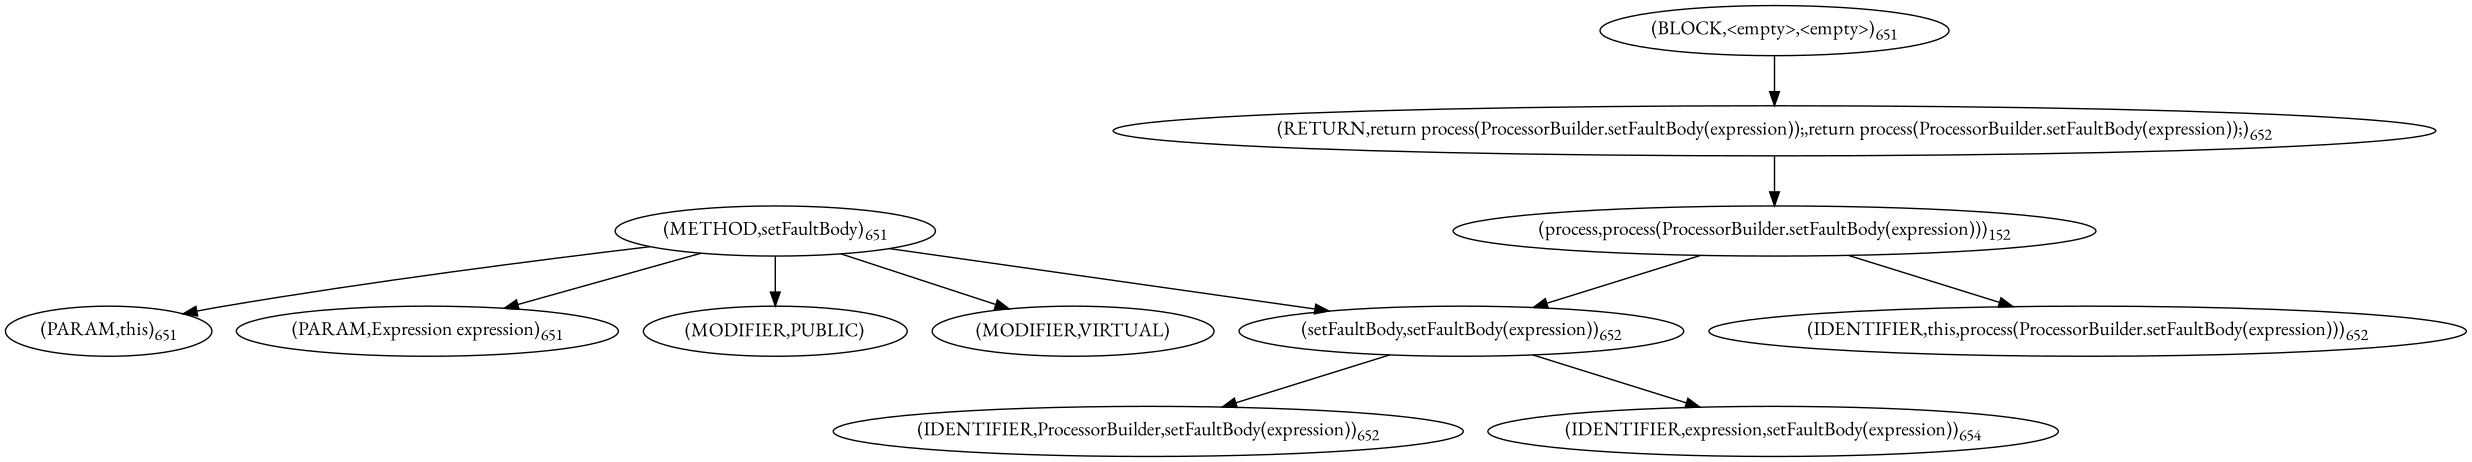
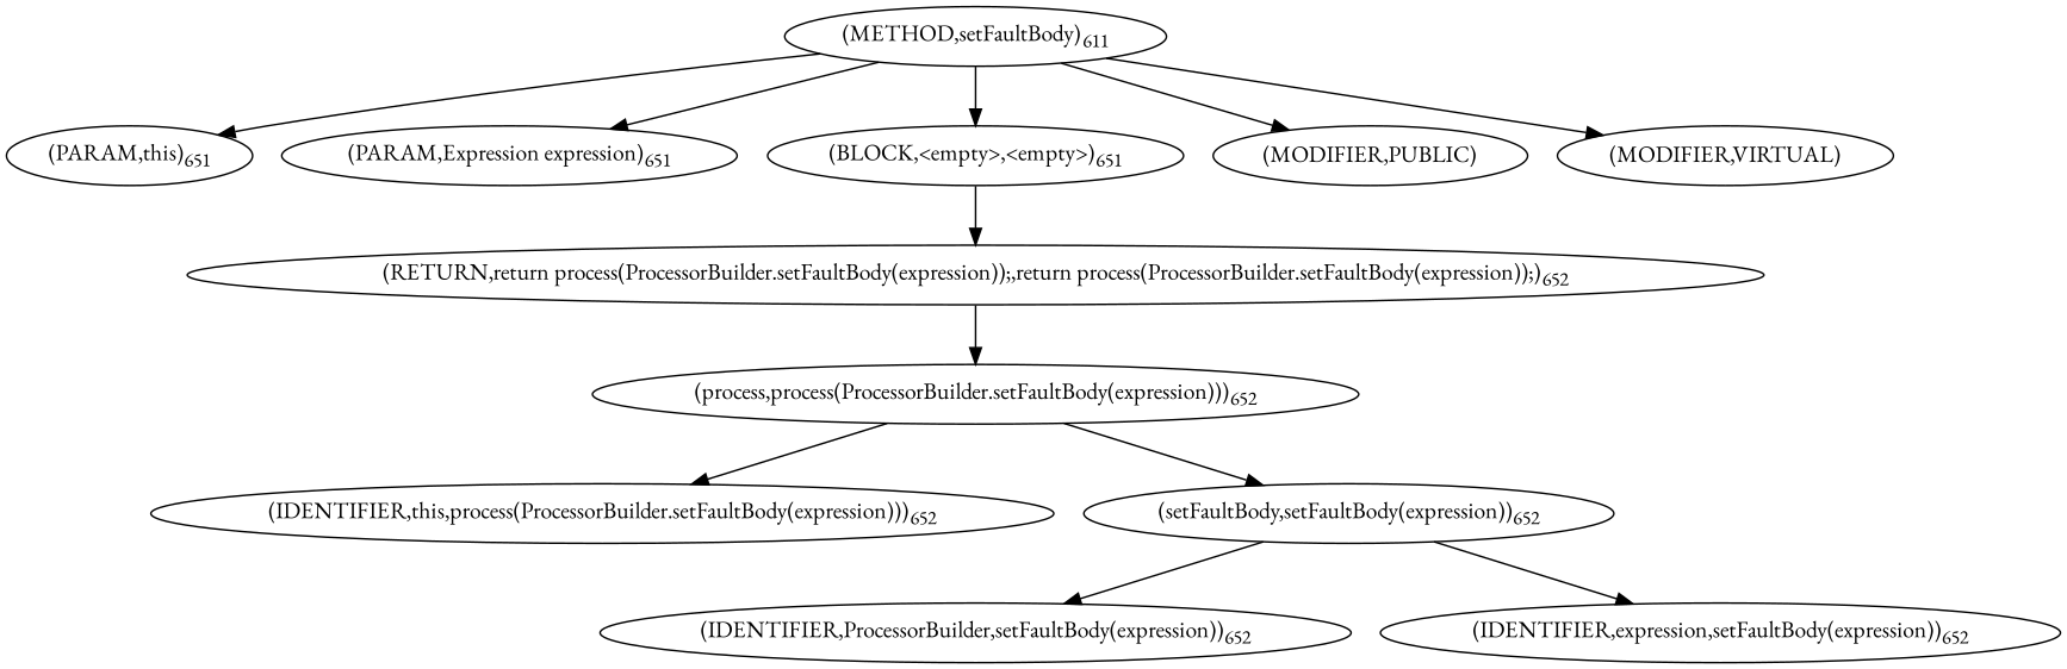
  digraph {
    fontname="EB Garamond"
    node [fontname="EB Garamond"]
    edge [fontname="EB Garamond"]
-   n1 [label=<(METHOD,setFaultBody)<SUB>651</SUB>>]
+   n1 [label=<(METHOD,setFaultBody)<SUB>611</SUB>>]
    n2 [label=<(PARAM,this)<SUB>651</SUB>>]
    n3 [label=<(PARAM,Expression expression)<SUB>651</SUB>>]
    n4 [label=<(BLOCK,&lt;empty&gt;,&lt;empty&gt;)<SUB>651</SUB>>]
    n5 [label=<(MODIFIER,PUBLIC)>]
    n6 [label=<(MODIFIER,VIRTUAL)>]
    n7 [label=<(RETURN,return process(ProcessorBuilder.setFaultBody(expression));,return process(ProcessorBuilder.setFaultBody(expression));)<SUB>652</SUB>>]
-   n8 [label=<(process,process(ProcessorBuilder.setFaultBody(expression)))<SUB>152</SUB>>]
+   n8 [label=<(process,process(ProcessorBuilder.setFaultBody(expression)))<SUB>652</SUB>>]
    n9 [label=<(IDENTIFIER,this,process(ProcessorBuilder.setFaultBody(expression)))<SUB>652</SUB>>]
    n10 [label=<(setFaultBody,setFaultBody(expression))<SUB>652</SUB>>]
    n11 [label=<(IDENTIFIER,ProcessorBuilder,setFaultBody(expression))<SUB>652</SUB>>]
-   n12 [label=<(IDENTIFIER,expression,setFaultBody(expression))<SUB>654</SUB>>]
+   n12 [label=<(IDENTIFIER,expression,setFaultBody(expression))<SUB>652</SUB>>]
    n1 -> n2
    n1 -> n3
-   n1 -> n10
+   n1 -> n4
    n1 -> n5
    n1 -> n6
    n4 -> n7
    n7 -> n8
    n8 -> n9
    n8 -> n10
    n10 -> n11
    n10 -> n12
  }
